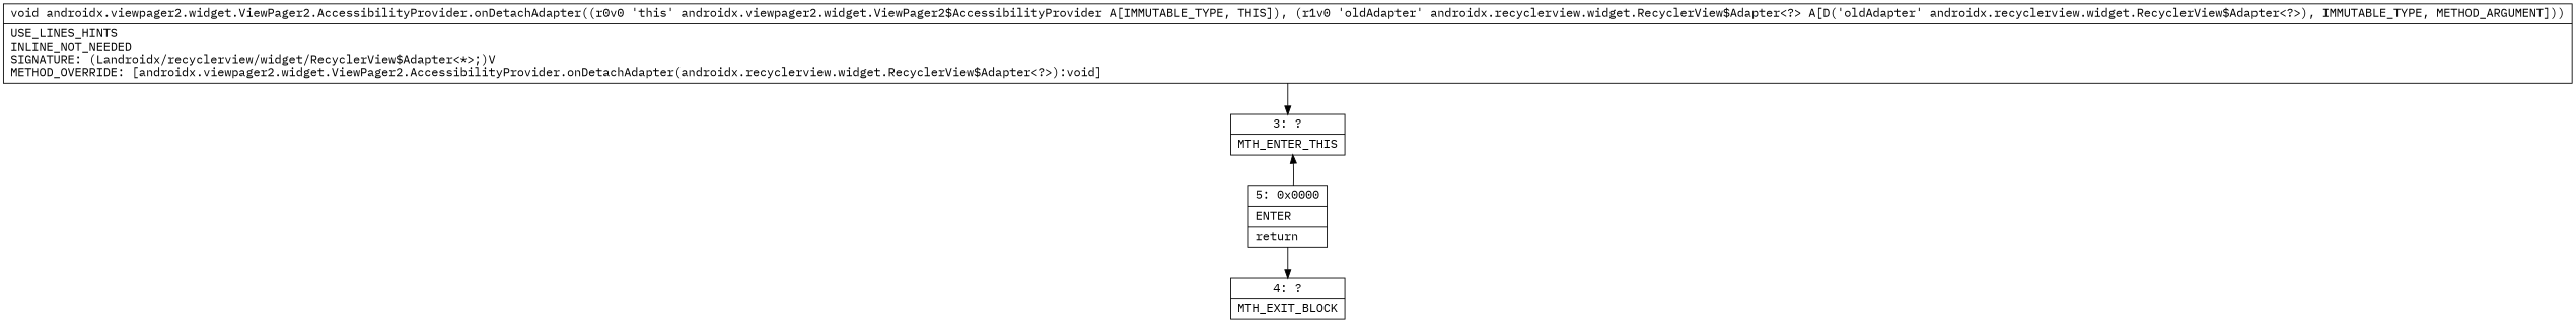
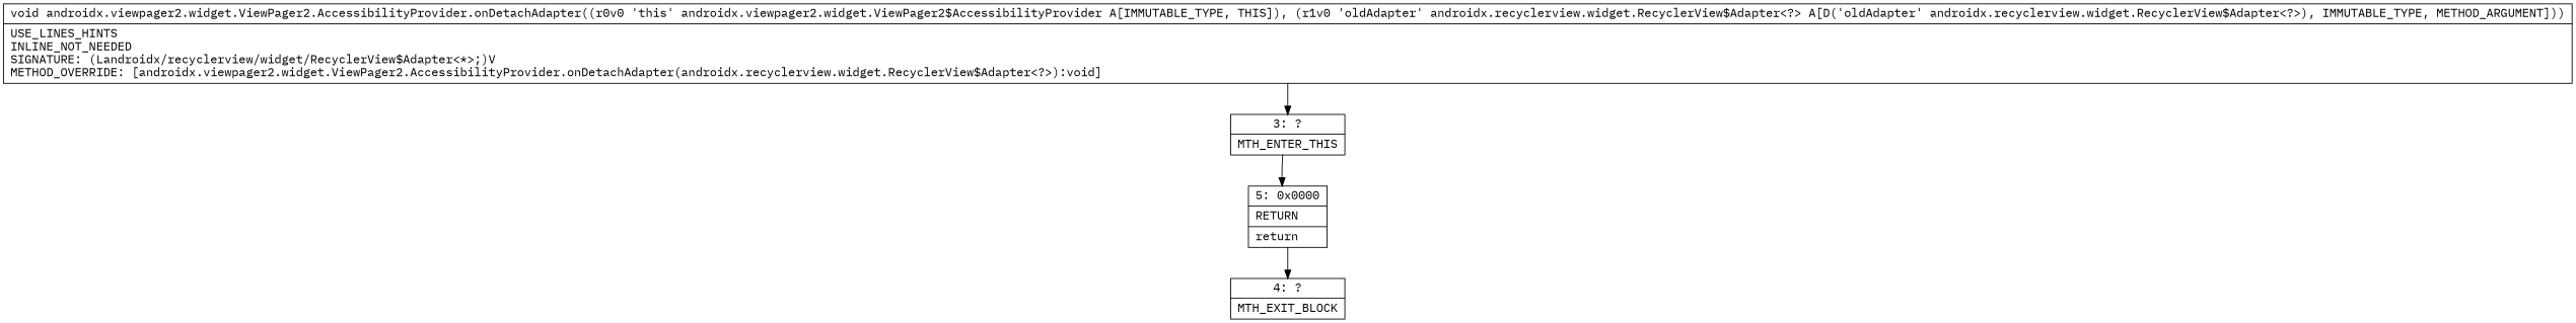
  digraph {
    fontname="IBM Plex Mono"
    node [fontname="IBM Plex Mono" shape=record]
    edge [fontname="IBM Plex Mono"]
    n1 [label="{3\:\ ?|MTH_ENTER_THIS\l}"]
-   n2 [label="{5\:\ 0x0000|ENTER\l|return\l}"]
+   n2 [label="{5\:\ 0x0000|RETURN\l|return\l}"]
    n3 [label="{4\:\ ?|MTH_EXIT_BLOCK\l}"]
    n4 [label="{void androidx.viewpager2.widget.ViewPager2.AccessibilityProvider.onDetachAdapter((r0v0 'this' androidx.viewpager2.widget.ViewPager2$AccessibilityProvider A[IMMUTABLE_TYPE, THIS]), (r1v0 'oldAdapter' androidx.recyclerview.widget.RecyclerView$Adapter\<?\> A[D('oldAdapter' androidx.recyclerview.widget.RecyclerView$Adapter\<?\>), IMMUTABLE_TYPE, METHOD_ARGUMENT]))  | USE_LINES_HINTS\lINLINE_NOT_NEEDED\lSIGNATURE: (Landroidx\/recyclerview\/widget\/RecyclerView$Adapter\<*\>;)V\lMETHOD_OVERRIDE: [androidx.viewpager2.widget.ViewPager2.AccessibilityProvider.onDetachAdapter(androidx.recyclerview.widget.RecyclerView$Adapter\<?\>):void]\l}"]
-   n2 -> n1
+   n1 -> n2
    n2 -> n3
    n4 -> n1
  }
